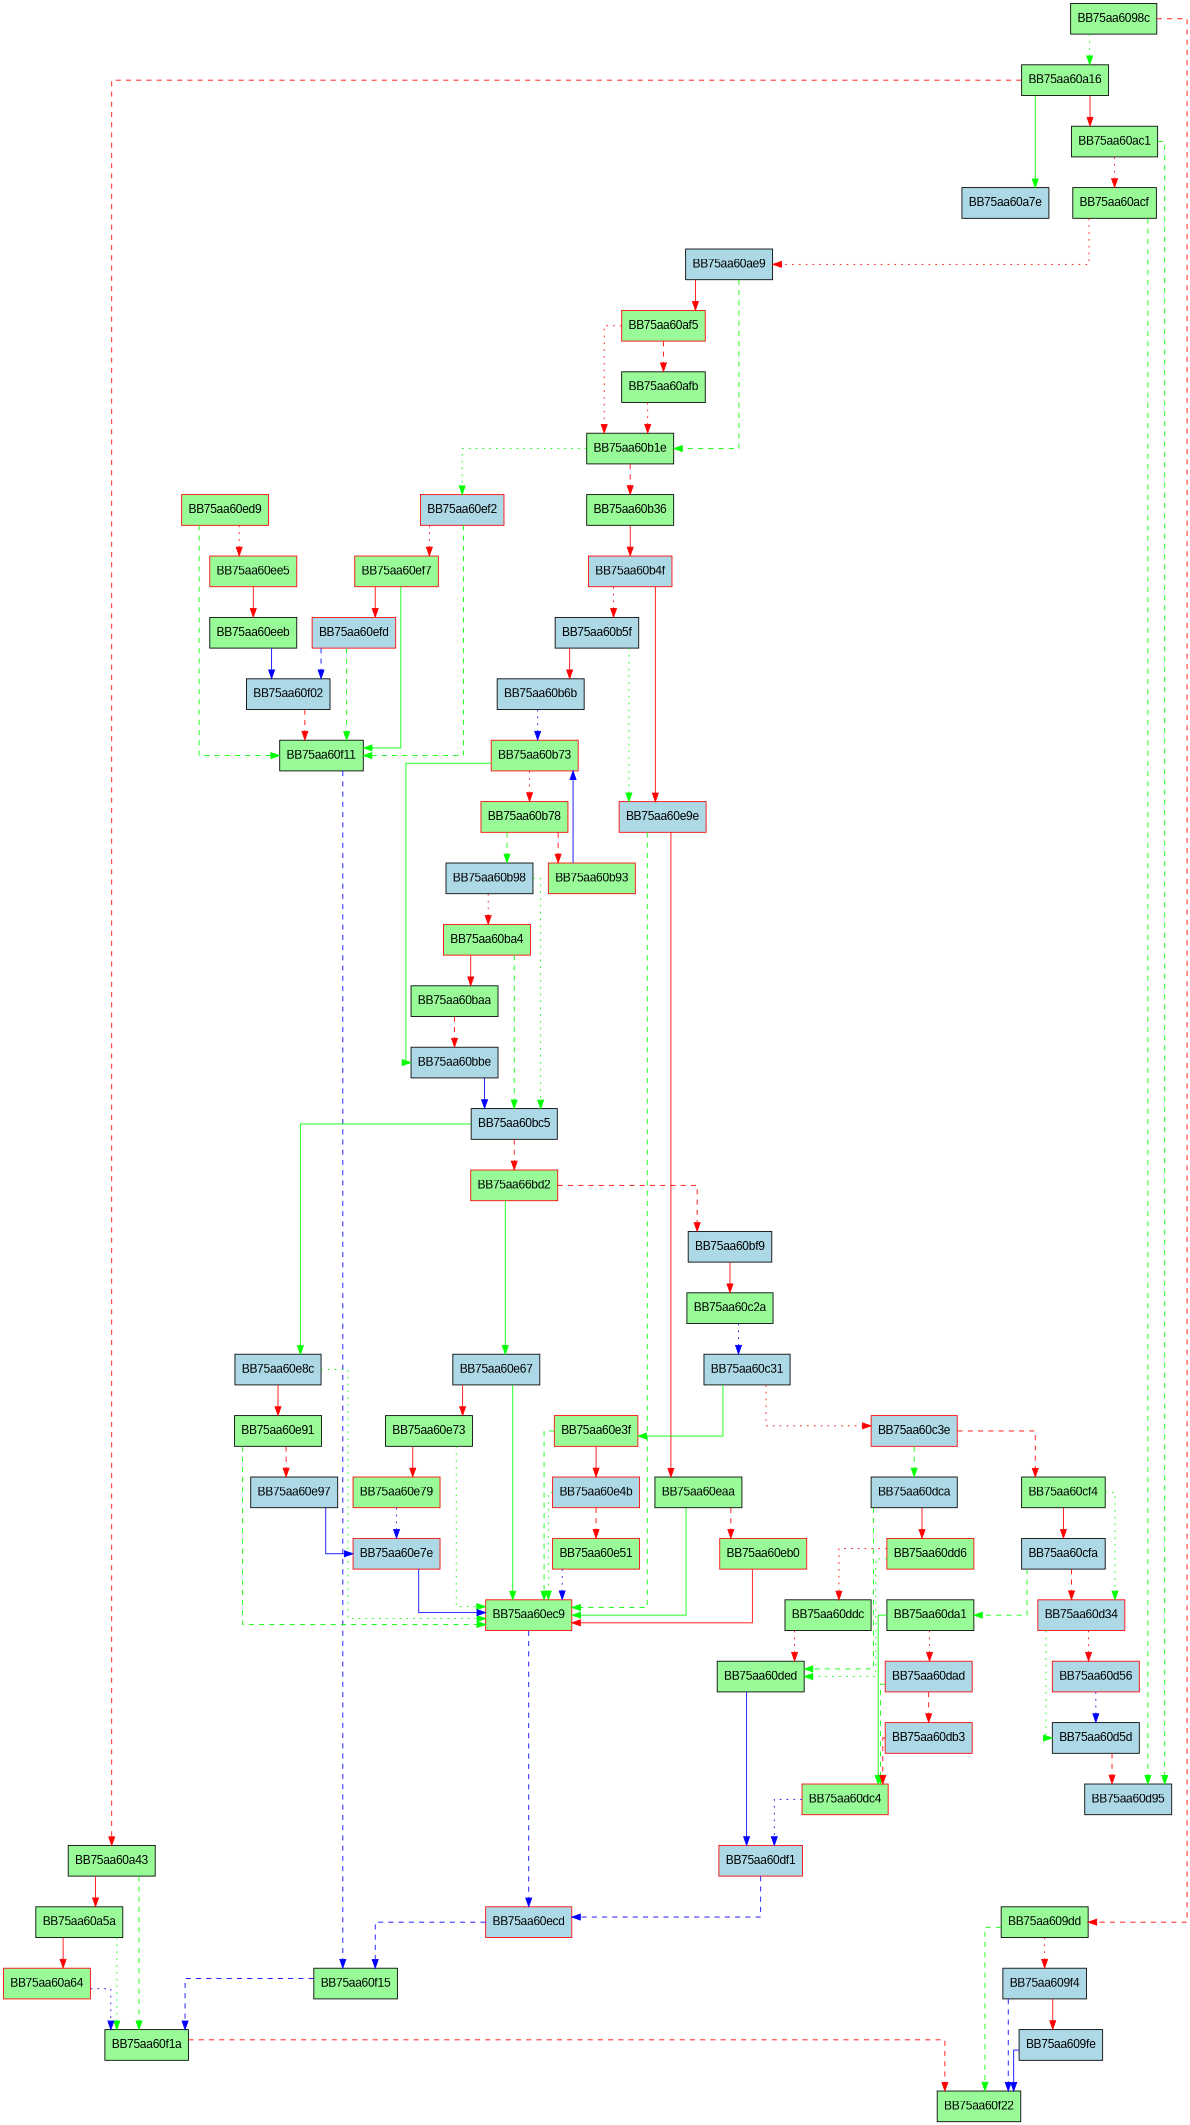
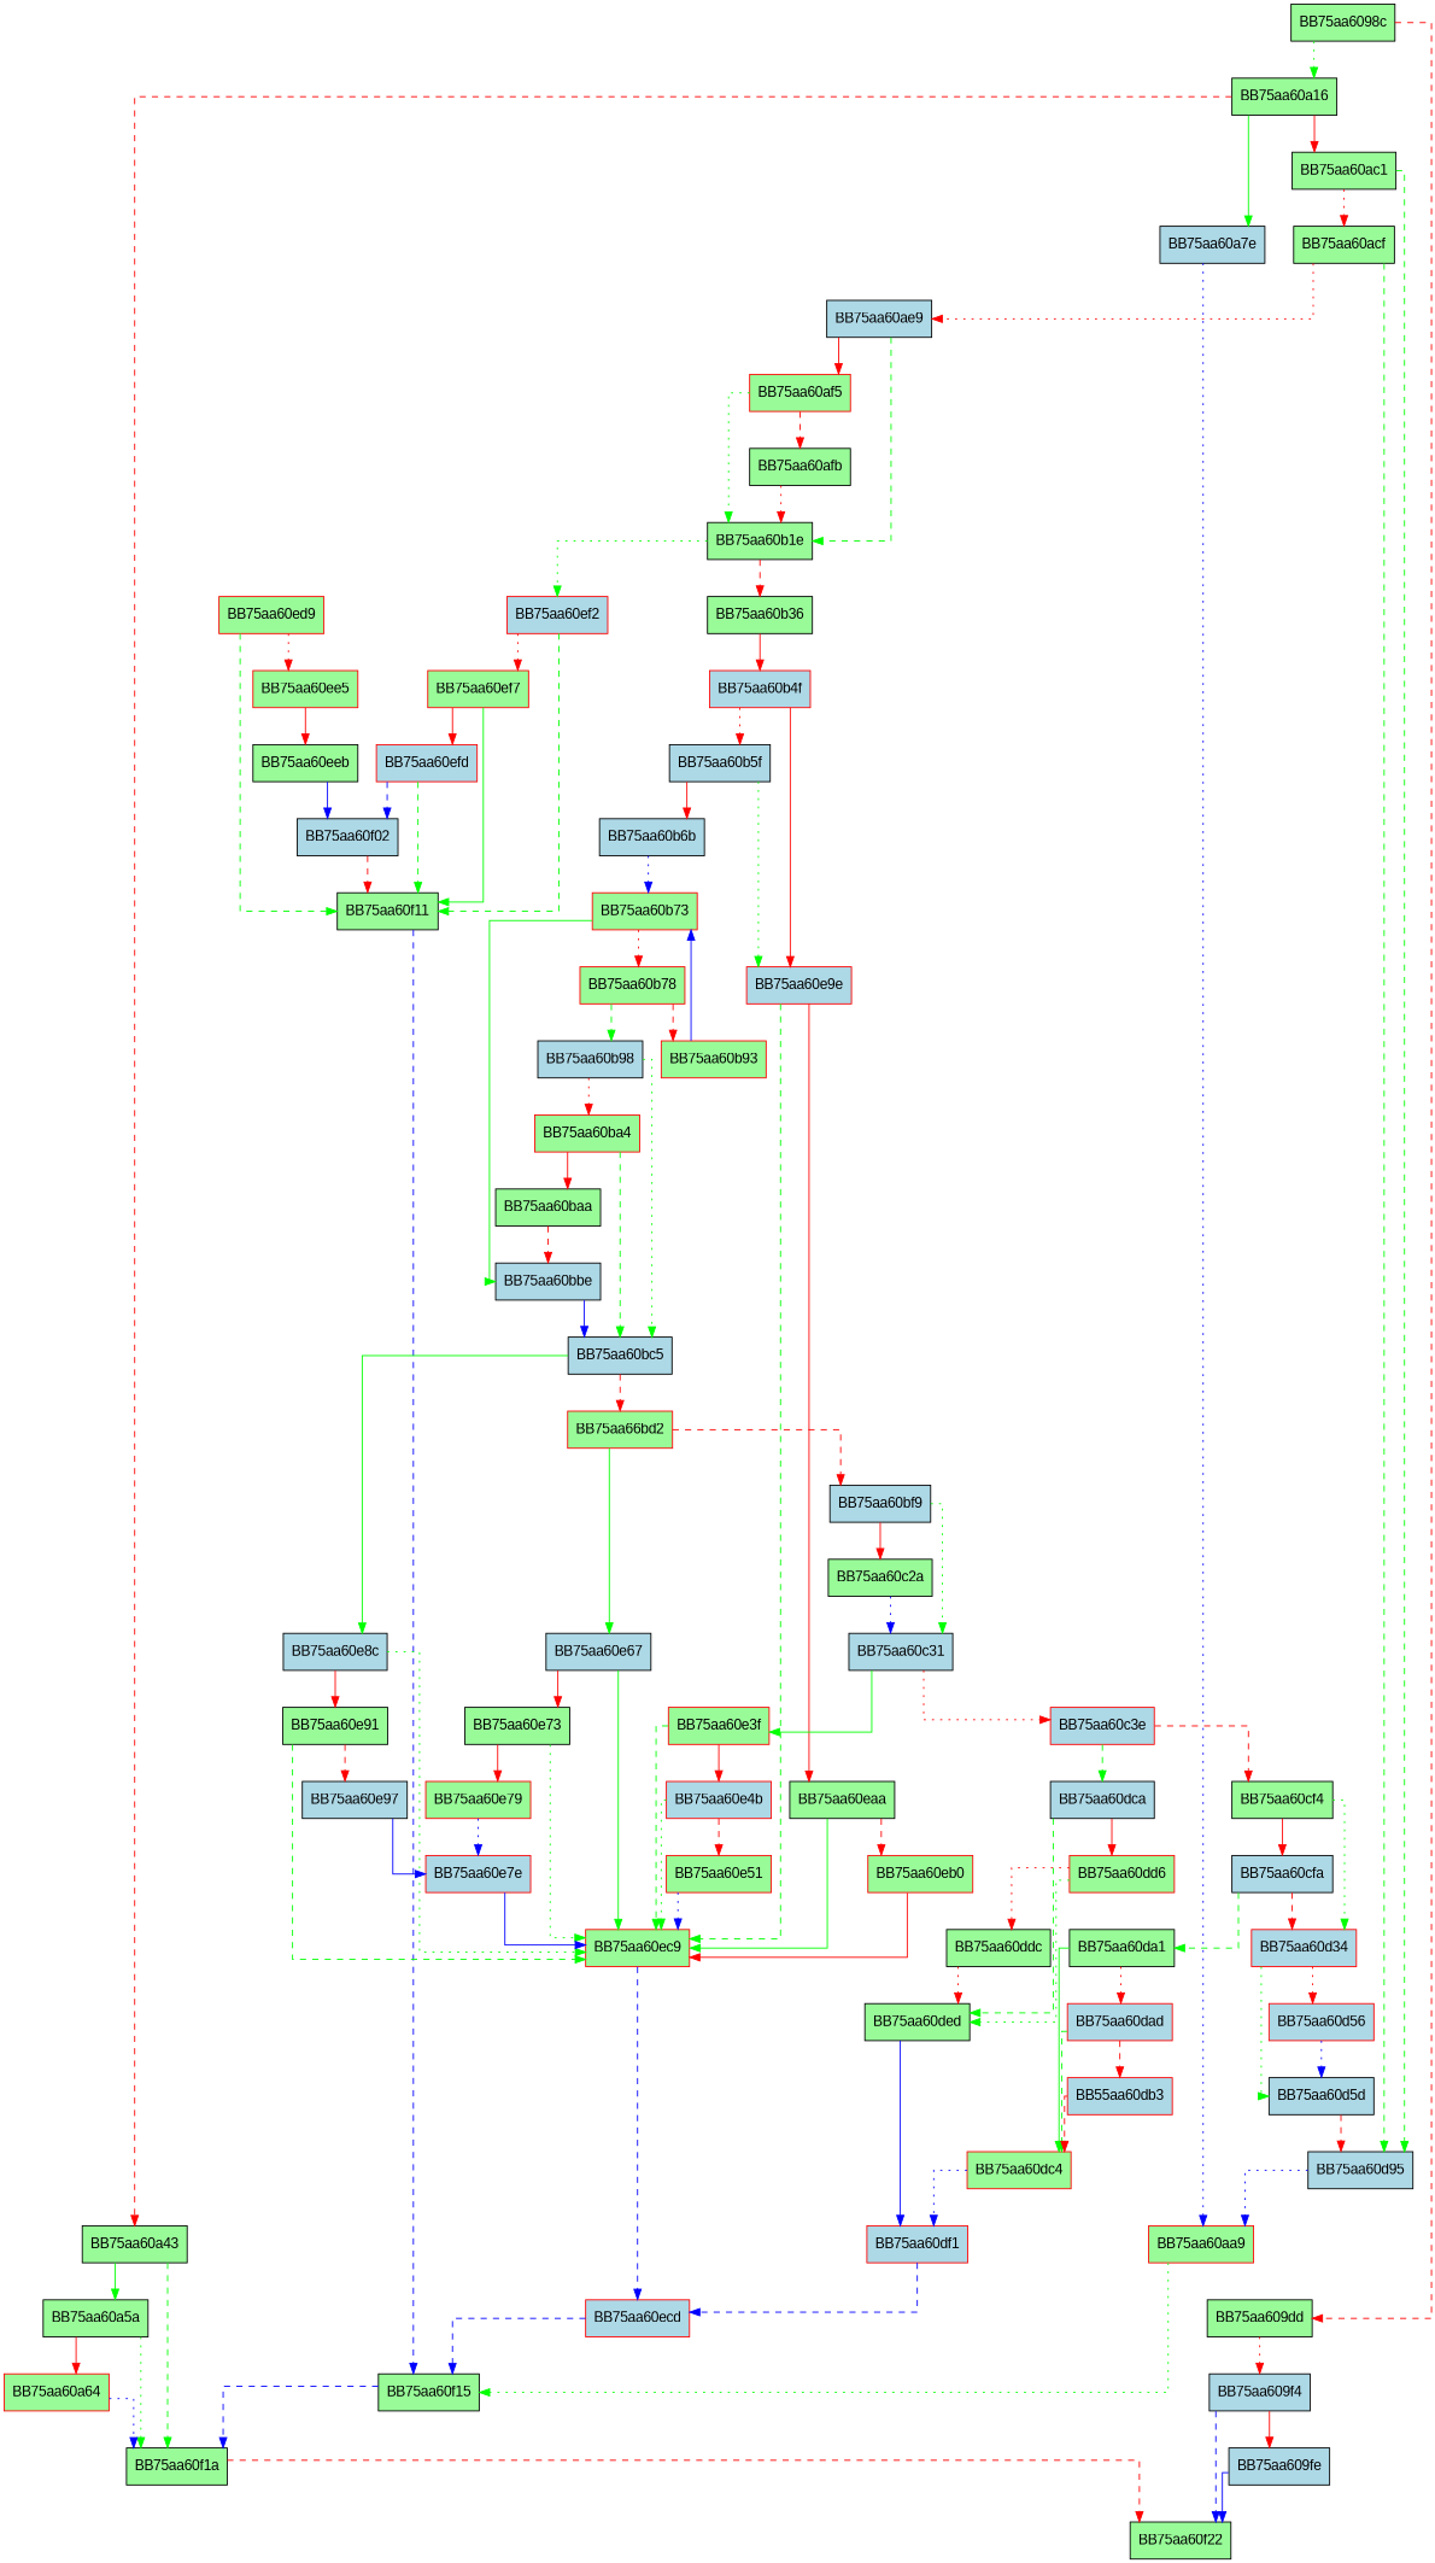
  digraph {
    fontname="Liberation Sans"
    splines=ortho
    node [color=black fillcolor=palegreen fontname="Liberation Sans" shape=box style=filled]
    edge [color=red fontname="Liberation Sans" style=dashed]
    BB75aa6098c
    BB75aa60a16
    BB75aa609dd
    BB75aa60a7e [fillcolor=lightblue]
    BB75aa60a43
    BB75aa60ac1
    BB75aa60f22
    BB75aa609f4 [fillcolor=lightblue]
+   BB75aa60aa9 [color=red]
    BB75aa60f1a
    BB75aa60a5a
    BB75aa609fe [fillcolor=lightblue]
    BB75aa60f15
    BB75aa60a64 [color=red]
    BB75aa60d95 [fillcolor=lightblue]
    BB75aa60acf
    BB75aa60ae9 [fillcolor=lightblue]
    BB75aa60b1e
    BB75aa60af5 [color=red]
    BB75aa60ef2 [color=red fillcolor=lightblue]
    BB75aa60b36
    BB75aa60afb
    BB75aa60f11
    BB75aa60ef7 [color=red]
    BB75aa60b4f [color=red fillcolor=lightblue]
    BB75aa60efd [color=red fillcolor=lightblue]
    BB75aa60ed9 [color=red]
    BB75aa60ee5 [color=red]
    BB75aa60e9e [color=red fillcolor=lightblue]
    BB75aa60b5f [fillcolor=lightblue]
    BB75aa60eeb
    BB75aa60ec9 [color=red]
    BB75aa60eaa
    BB75aa60b6b [fillcolor=lightblue]
    BB75aa60ecd [color=red fillcolor=lightblue]
    BB75aa60eb0 [color=red]
    BB75aa60b73 [color=red]
    BB75aa60bbe [fillcolor=lightblue]
    BB75aa60b78 [color=red]
    BB75aa60bc5 [fillcolor=lightblue]
    BB75aa60b98 [fillcolor=lightblue]
    BB75aa60b93 [color=red]
    BB75aa60e8c [fillcolor=lightblue]
    n44 [color=red label=BB75aa66bd2]
    BB75aa60ba4 [color=red]
    BB75aa60baa
    BB75aa60e91
    BB75aa60e67 [fillcolor=lightblue]
    BB75aa60bf9 [fillcolor=lightblue]
    BB75aa60e97 [fillcolor=lightblue]
    BB75aa60e73
    BB75aa60c31 [fillcolor=lightblue]
    BB75aa60c2a
    BB75aa60e79 [color=red]
    BB75aa60e3f [color=red]
    BB75aa60c3e [color=red fillcolor=lightblue]
    BB75aa60e4b [color=red fillcolor=lightblue]
    BB75aa60dca [fillcolor=lightblue]
    BB75aa60cf4
    BB75aa60e51 [color=red]
    BB75aa60ded
    BB75aa60dd6 [color=red]
    BB75aa60d34 [color=red fillcolor=lightblue]
    BB75aa60cfa [fillcolor=lightblue]
    BB75aa60df1 [color=red fillcolor=lightblue]
    BB75aa60ddc
    BB75aa60d5d [fillcolor=lightblue]
    BB75aa60d56 [color=red fillcolor=lightblue]
    BB75aa60da1
    BB75aa60dc4 [color=red]
    BB75aa60dad [color=red fillcolor=lightblue]
-   BB75aa60db3 [color=red fillcolor=lightblue]
+   BB75aa60db3 [color=red fillcolor=lightblue label=BB55aa60db3]
    BB75aa60e7e [color=red fillcolor=lightblue]
    BB75aa60f02 [fillcolor=lightblue]
    BB75aa6098c -> BB75aa60a16 [color=green style=dotted]
    BB75aa6098c -> BB75aa609dd
    BB75aa60a16 -> BB75aa60a7e [color=green style=solid]
    BB75aa60a16 -> BB75aa60a43
    BB75aa60a16 -> BB75aa60ac1 [style=solid]
-   BB75aa609dd -> BB75aa60f22 [color=green]
    BB75aa609dd -> BB75aa609f4 [style=dotted]
+   BB75aa60a7e -> BB75aa60aa9 [color=blue style=dotted]
    BB75aa60a43 -> BB75aa60f1a [color=green]
-   BB75aa60a43 -> BB75aa60a5a [style=solid]
+   BB75aa60a43 -> BB75aa60a5a [color=green style=solid]
    BB75aa60ac1 -> BB75aa60d95 [color=green]
    BB75aa60ac1 -> BB75aa60acf [style=dotted]
    BB75aa609f4 -> BB75aa60f22 [color=blue]
    BB75aa609f4 -> BB75aa609fe [style=solid]
+   BB75aa60aa9 -> BB75aa60f15 [color=green style=dotted]
    BB75aa60f1a -> BB75aa60f22
    BB75aa60a5a -> BB75aa60f1a [color=green style=dotted]
    BB75aa60a5a -> BB75aa60a64 [style=solid]
    BB75aa609fe -> BB75aa60f22 [color=blue style=solid]
    BB75aa60f15 -> BB75aa60f1a [color=blue]
    BB75aa60a64 -> BB75aa60f1a [color=blue style=dotted]
+   BB75aa60d95 -> BB75aa60aa9 [color=blue style=dotted]
    BB75aa60acf -> BB75aa60d95 [color=green]
    BB75aa60acf -> BB75aa60ae9 [style=dotted]
    BB75aa60ae9 -> BB75aa60b1e [color=green]
    BB75aa60ae9 -> BB75aa60af5 [style=solid]
    BB75aa60b1e -> BB75aa60ef2 [color=green style=dotted]
    BB75aa60b1e -> BB75aa60b36
-   BB75aa60af5 -> BB75aa60b1e [style=dotted]
+   BB75aa60af5 -> BB75aa60b1e [color=green style=dotted]
    BB75aa60af5 -> BB75aa60afb
    BB75aa60ef2 -> BB75aa60f11 [color=green]
    BB75aa60ef2 -> BB75aa60ef7 [style=dotted]
    BB75aa60b36 -> BB75aa60b4f [style=solid]
    BB75aa60afb -> BB75aa60b1e [style=dotted]
    BB75aa60f11 -> BB75aa60f15 [color=blue]
    BB75aa60ef7 -> BB75aa60f11 [color=green style=solid]
    BB75aa60ef7 -> BB75aa60efd [style=solid]
    BB75aa60b4f -> BB75aa60e9e [style=solid]
    BB75aa60b4f -> BB75aa60b5f [style=dotted]
    BB75aa60efd -> BB75aa60f11 [color=green]
    BB75aa60efd -> BB75aa60f02 [color=blue]
    BB75aa60ed9 -> BB75aa60f11 [color=green]
    BB75aa60ed9 -> BB75aa60ee5 [style=dotted]
    BB75aa60ee5 -> BB75aa60eeb [style=solid]
    BB75aa60e9e -> BB75aa60ec9 [color=green]
    BB75aa60e9e -> BB75aa60eaa [style=solid]
    BB75aa60b5f -> BB75aa60e9e [color=green style=dotted]
    BB75aa60b5f -> BB75aa60b6b [style=solid]
    BB75aa60eeb -> BB75aa60f02 [color=blue style=solid]
    BB75aa60ec9 -> BB75aa60ecd [color=blue]
    BB75aa60eaa -> BB75aa60ec9 [color=green style=solid]
    BB75aa60eaa -> BB75aa60eb0
    BB75aa60b6b -> BB75aa60b73 [color=blue style=dotted]
    BB75aa60ecd -> BB75aa60f15 [color=blue]
    BB75aa60eb0 -> BB75aa60ec9 [style=solid]
    BB75aa60b73 -> BB75aa60bbe [color=green style=solid]
    BB75aa60b73 -> BB75aa60b78 [style=dotted]
    BB75aa60bbe -> BB75aa60bc5 [color=blue style=solid]
    BB75aa60b78 -> BB75aa60b98 [color=green]
    BB75aa60b78 -> BB75aa60b93
    BB75aa60bc5 -> BB75aa60e8c [color=green style=solid]
    BB75aa60bc5 -> n44
    BB75aa60b98 -> BB75aa60bc5 [color=green style=dotted]
    BB75aa60b98 -> BB75aa60ba4 [style=dotted]
    BB75aa60b93 -> BB75aa60b73 [color=blue style=solid]
    BB75aa60e8c -> BB75aa60ec9 [color=green style=dotted]
    BB75aa60e8c -> BB75aa60e91 [style=solid]
    n44 -> BB75aa60e67 [color=green style=solid]
    n44 -> BB75aa60bf9
    BB75aa60ba4 -> BB75aa60bc5 [color=green]
    BB75aa60ba4 -> BB75aa60baa [style=solid]
    BB75aa60baa -> BB75aa60bbe
    BB75aa60e91 -> BB75aa60ec9 [color=green]
    BB75aa60e91 -> BB75aa60e97
    BB75aa60e67 -> BB75aa60ec9 [color=green style=solid]
    BB75aa60e67 -> BB75aa60e73 [style=solid]
+   BB75aa60bf9 -> BB75aa60c31 [color=green style=dotted]
    BB75aa60bf9 -> BB75aa60c2a [style=solid]
    BB75aa60e97 -> BB75aa60e7e [color=blue style=solid]
    BB75aa60e73 -> BB75aa60ec9 [color=green style=dotted]
    BB75aa60e73 -> BB75aa60e79 [style=solid]
    BB75aa60c31 -> BB75aa60e3f [color=green style=solid]
    BB75aa60c31 -> BB75aa60c3e [style=dotted]
    BB75aa60c2a -> BB75aa60c31 [color=blue style=dotted]
    BB75aa60e79 -> BB75aa60e7e [color=blue style=dotted]
    BB75aa60e3f -> BB75aa60ec9 [color=green]
    BB75aa60e3f -> BB75aa60e4b [style=solid]
    BB75aa60c3e -> BB75aa60dca [color=green]
    BB75aa60c3e -> BB75aa60cf4
    BB75aa60e4b -> BB75aa60ec9 [color=green style=dotted]
    BB75aa60e4b -> BB75aa60e51
    BB75aa60dca -> BB75aa60ded [color=green]
    BB75aa60dca -> BB75aa60dd6 [style=solid]
    BB75aa60cf4 -> BB75aa60d34 [color=green style=dotted]
    BB75aa60cf4 -> BB75aa60cfa [style=solid]
    BB75aa60e51 -> BB75aa60ec9 [color=blue style=dotted]
    BB75aa60ded -> BB75aa60df1 [color=blue style=solid]
    BB75aa60dd6 -> BB75aa60ded [color=green style=dotted]
    BB75aa60dd6 -> BB75aa60ddc [style=dotted]
    BB75aa60d34 -> BB75aa60d5d [color=green style=dotted]
    BB75aa60d34 -> BB75aa60d56 [style=dotted]
    BB75aa60cfa -> BB75aa60d34
    BB75aa60cfa -> BB75aa60da1 [color=green]
    BB75aa60df1 -> BB75aa60ecd [color=blue]
    BB75aa60ddc -> BB75aa60ded [style=dotted]
    BB75aa60d5d -> BB75aa60d95
    BB75aa60d56 -> BB75aa60d5d [color=blue style=dotted]
    BB75aa60da1 -> BB75aa60dc4 [color=green style=solid]
    BB75aa60da1 -> BB75aa60dad [style=dotted]
    BB75aa60dc4 -> BB75aa60df1 [color=blue style=dotted]
    BB75aa60dad -> BB75aa60dc4 [color=green]
    BB75aa60dad -> BB75aa60db3
    BB75aa60db3 -> BB75aa60dc4
    BB75aa60e7e -> BB75aa60ec9 [color=blue style=solid]
    BB75aa60f02 -> BB75aa60f11
  }
